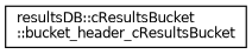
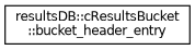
  digraph {
    rankdir=LR
-   n1 [color=black fillcolor=white fontname=Helvetica fontsize=10 height=0.2 label="resultsDB::cResultsBucket\l::bucket_header_cResultsBucket" shape=record style=filled width=0.4]
+   n1 [color=black fillcolor=white fontname=Helvetica fontsize=10 height=0.2 label="resultsDB::cResultsBucket\l::bucket_header_entry" shape=record style=filled width=0.4]
  }
